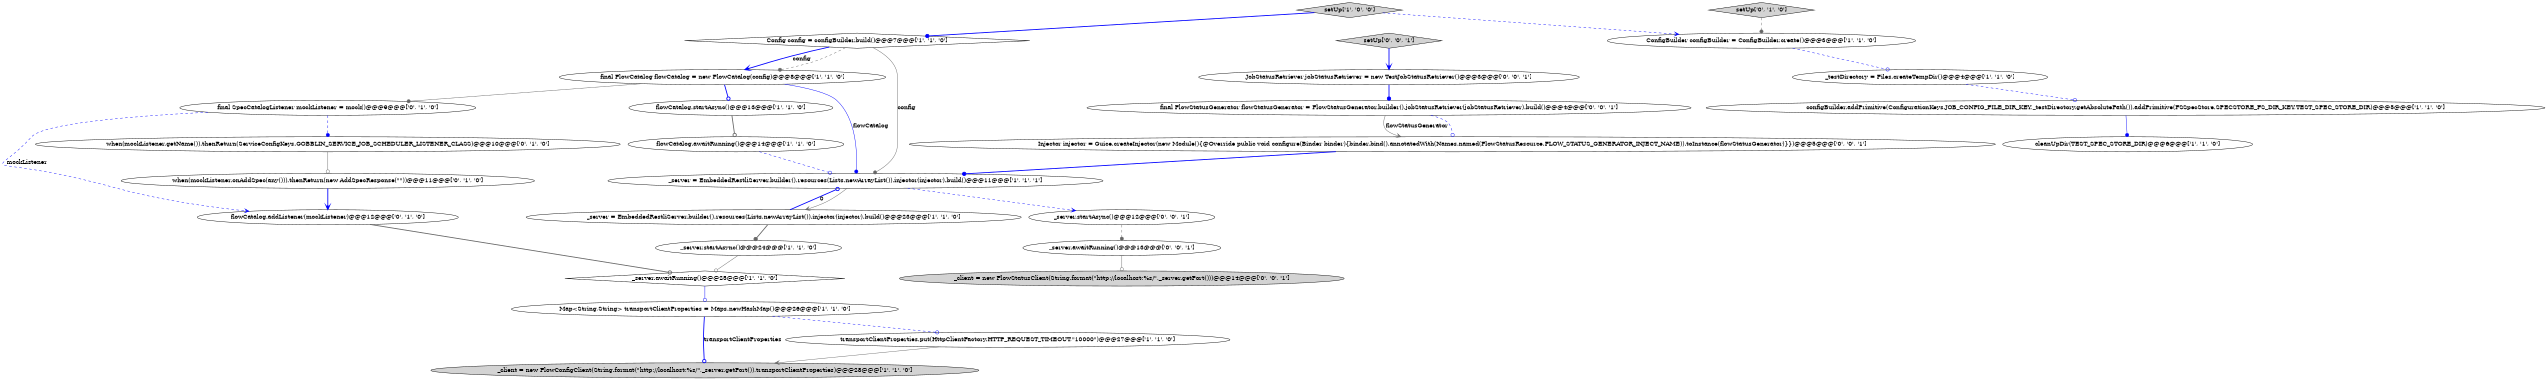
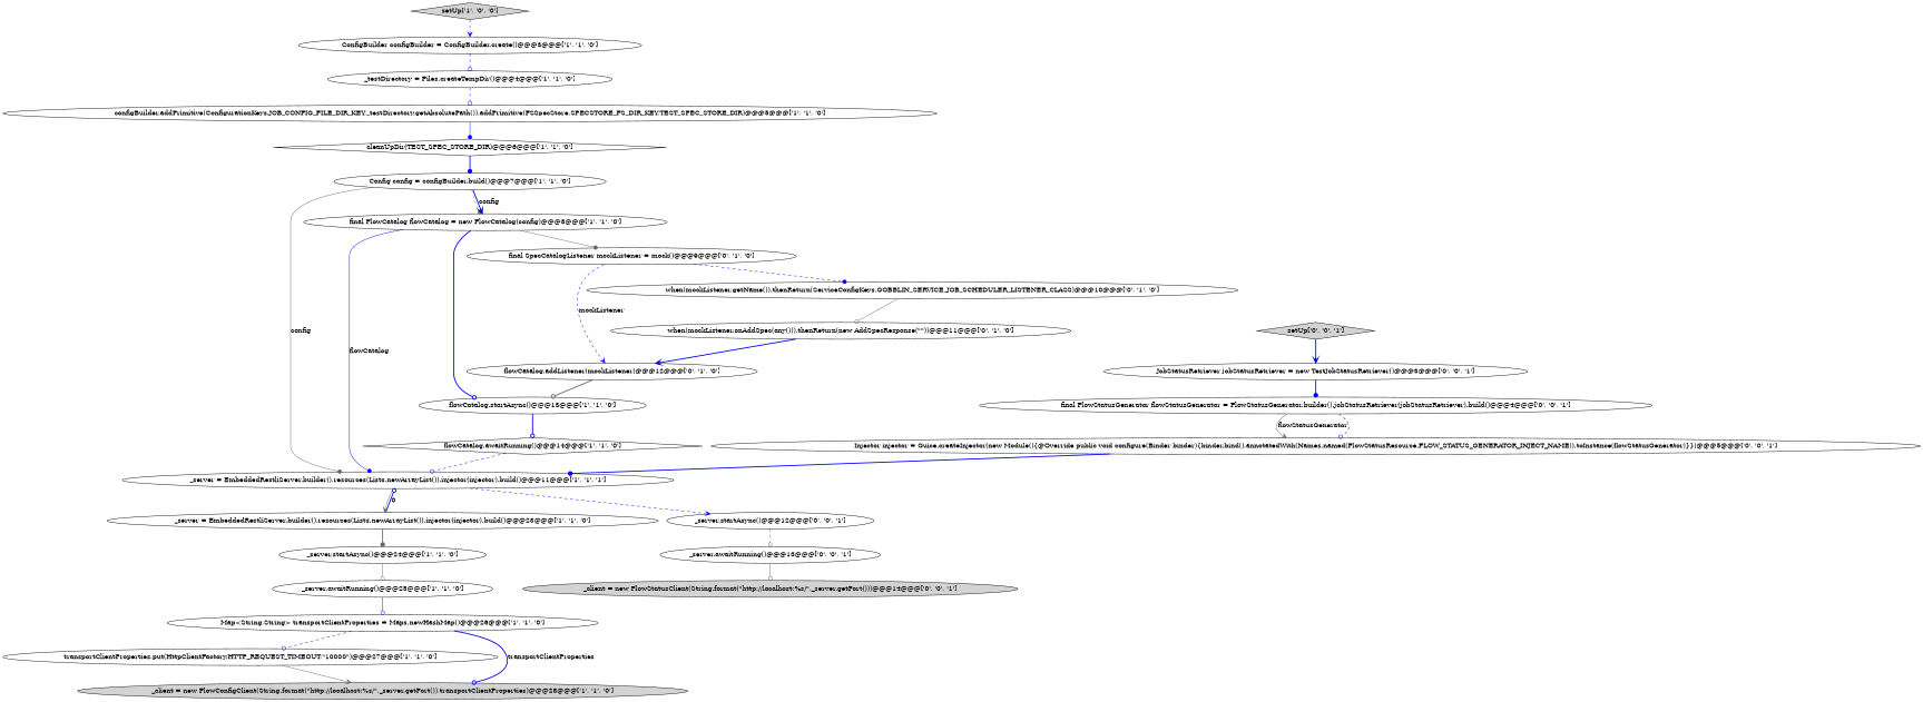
  digraph {
    node [fillcolor=white shape=ellipse style=filled]
    edge [arrowhead=odot color=blue style=dashed]
    n1 [label="_server.startAsync()@@@12@@@['0', '0', '1']"]
    n2 [label="_server.awaitRunning()@@@13@@@['0', '0', '1']"]
    n3 [fillcolor=lightgray label="_client = new FlowStatusClient(String.format(\"http://localhost:%s/\",_server.getPort()))@@@14@@@['0', '0', '1']"]
    n4 [label="_server.startAsync()@@@24@@@['1', '1', '0']"]
-   n5 [label="_server.awaitRunning()@@@25@@@['1', '1', '0']" shape=diamond]
+   n5 [label="_server.awaitRunning()@@@25@@@['1', '1', '0']"]
    n6 [label="Map<String,String> transportClientProperties = Maps.newHashMap()@@@26@@@['1', '1', '0']"]
    n7 [label="_testDirectory = Files.createTempDir()@@@4@@@['1', '1', '0']"]
    n8 [label="configBuilder.addPrimitive(ConfigurationKeys.JOB_CONFIG_FILE_DIR_KEY,_testDirectory.getAbsolutePath()).addPrimitive(FSSpecStore.SPECSTORE_FS_DIR_KEY,TEST_SPEC_STORE_DIR)@@@5@@@['1', '1', '0']"]
-   n9 [label="cleanUpDir(TEST_SPEC_STORE_DIR)@@@6@@@['1', '1', '0']"]
+   n9 [label="cleanUpDir(TEST_SPEC_STORE_DIR)@@@6@@@['1', '1', '0']" shape=diamond]
    n10 [label="ConfigBuilder configBuilder = ConfigBuilder.create()@@@3@@@['1', '1', '0']"]
    n11 [label="_server = EmbeddedRestliServer.builder().resources(Lists.newArrayList()).injector(injector).build()@@@23@@@['1', '1', '0']"]
    n12 [label="_server = EmbeddedRestliServer.builder().resources(Lists.newArrayList()).injector(injector).build()@@@11@@@['1', '1', '1']"]
-   n13 [label="Config config = configBuilder.build()@@@7@@@['1', '1', '0']" shape=diamond]
+   n13 [label="Config config = configBuilder.build()@@@7@@@['1', '1', '0']"]
    n14 [label="transportClientProperties.put(HttpClientFactory.HTTP_REQUEST_TIMEOUT,\"10000\")@@@27@@@['1', '1', '0']"]
    n15 [fillcolor=lightgray label="_client = new FlowConfigClient(String.format(\"http://localhost:%s/\",_server.getPort()),transportClientProperties)@@@28@@@['1', '1', '0']"]
    n16 [label="JobStatusRetriever jobStatusRetriever = new TestJobStatusRetriever()@@@3@@@['0', '0', '1']"]
    n17 [label="final FlowStatusGenerator flowStatusGenerator = FlowStatusGenerator.builder().jobStatusRetriever(jobStatusRetriever).build()@@@4@@@['0', '0', '1']"]
    n18 [label="Injector injector = Guice.createInjector(new Module(){@Override public void configure(Binder binder){binder.bind().annotatedWith(Names.named(FlowStatusResource.FLOW_STATUS_GENERATOR_INJECT_NAME)).toInstance(flowStatusGenerator)}})@@@5@@@['0', '0', '1']"]
    n19 [label="flowCatalog.addListener(mockListener)@@@12@@@['0', '1', '0']"]
    n20 [label="flowCatalog.startAsync()@@@13@@@['1', '1', '0']"]
-   n21 [label="flowCatalog.awaitRunning()@@@14@@@['1', '1', '0']"]
-   n22 [fillcolor=lightgray label="setUp['0', '1', '0']" shape=diamond]
+   n21 [label="flowCatalog.awaitRunning()@@@14@@@['1', '1', '0']" shape=diamond]
    n23 [label="final SpecCatalogListener mockListener = mock()@@@9@@@['0', '1', '0']"]
    n24 [label="when(mockListener.getName()).thenReturn(ServiceConfigKeys.GOBBLIN_SERVICE_JOB_SCHEDULER_LISTENER_CLASS)@@@10@@@['0', '1', '0']"]
    n25 [label="when(mockListener.onAddSpec(any())).thenReturn(new AddSpecResponse(\"\"))@@@11@@@['0', '1', '0']"]
    n26 [label="final FlowCatalog flowCatalog = new FlowCatalog(config)@@@8@@@['1', '1', '0']"]
    n27 [fillcolor=lightgray label="setUp['0', '0', '1']" shape=diamond]
    n28 [fillcolor=lightgray label="setUp['1', '0', '0']" shape=diamond]
-   n1 -> n2 [arrowhead=dot color=gray40]
+   n1 -> n2 [color=gray40]
    n2 -> n3 [color=gray40 style=solid]
    n4 -> n5 [color=gray40 style=solid]
    n5 -> n6 [style=solid]
    n6 -> n14
    n6 -> n15 [label=transportClientProperties style=bold]
    n7 -> n8
    n8 -> n9 [arrowhead=dot style=solid]
-   n28 -> n13 [arrowhead=dot style=bold]
+   n9 -> n13 [arrowhead=dot style=bold]
    n10 -> n7
    n11 -> n4 [arrowhead=dot color=gray40 style=bold]
    n11 -> n12 [label=0 style=bold]
    n12 -> n1 [arrowhead=vee]
    n12 -> n11 [arrowhead=vee color=gray40 style=solid]
    n13 -> n12 [arrowhead=dot color=gray40 label=config style=solid]
    n13 -> n26 [arrowhead=dot color=gray40]
    n13 -> n26 [arrowhead=vee label=config style=bold]
    n14 -> n15 [arrowhead=vee color=gray40 style=solid]
    n16 -> n17 [arrowhead=dot style=bold]
    n17 -> n18 [arrowhead=vee color=gray40 label=flowStatusGenerator style=solid]
    n17 -> n18
    n18 -> n12 [arrowhead=dot style=bold]
-   n19 -> n5 [color=gray40 style=bold]
-   n20 -> n21 [color=gray40 style=bold]
+   n19 -> n20 [color=gray40 style=bold]
+   n20 -> n21 [style=bold]
    n21 -> n12
-   n22 -> n10 [arrowhead=dot color=gray40]
    n23 -> n19 [arrowhead=vee label=mockListener]
    n23 -> n24 [arrowhead=dot]
    n24 -> n25 [color=gray40 style=solid]
    n25 -> n19 [arrowhead=vee style=bold]
    n26 -> n12 [arrowhead=dot label=flowCatalog style=solid]
    n26 -> n20 [style=bold]
    n26 -> n23 [arrowhead=dot color=gray40 style=solid]
    n27 -> n16 [arrowhead=vee style=bold]
    n28 -> n10 [arrowhead=vee]
  }
